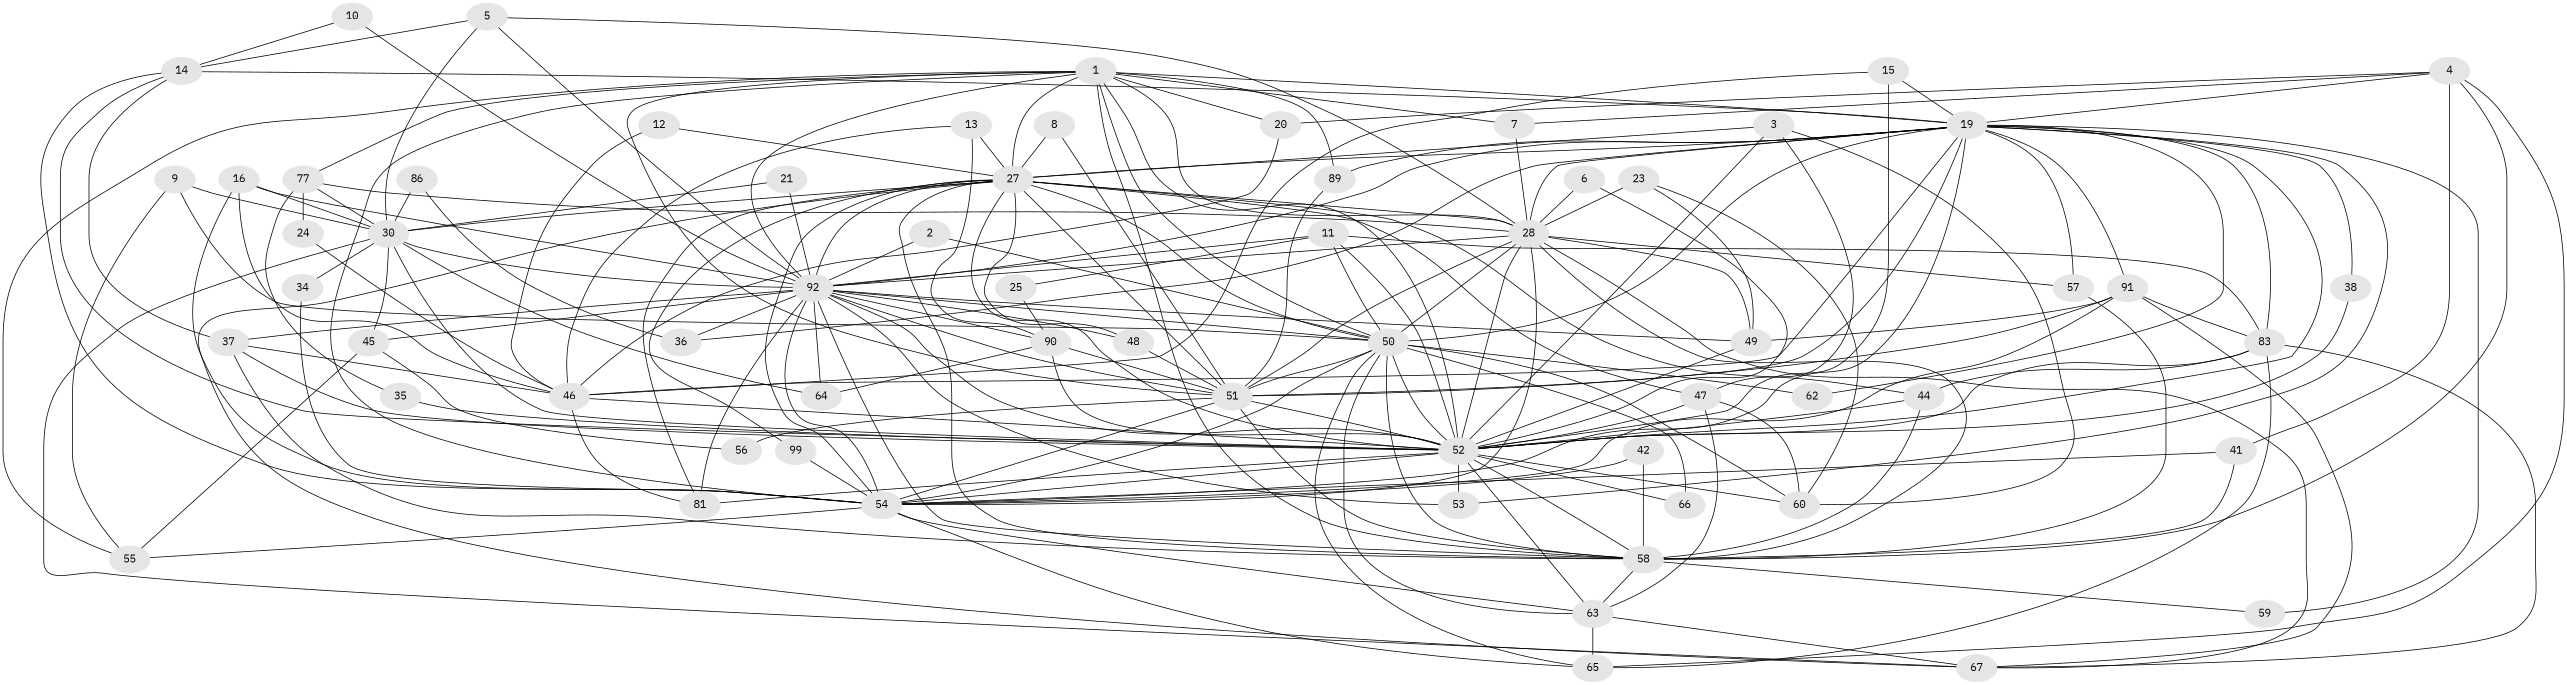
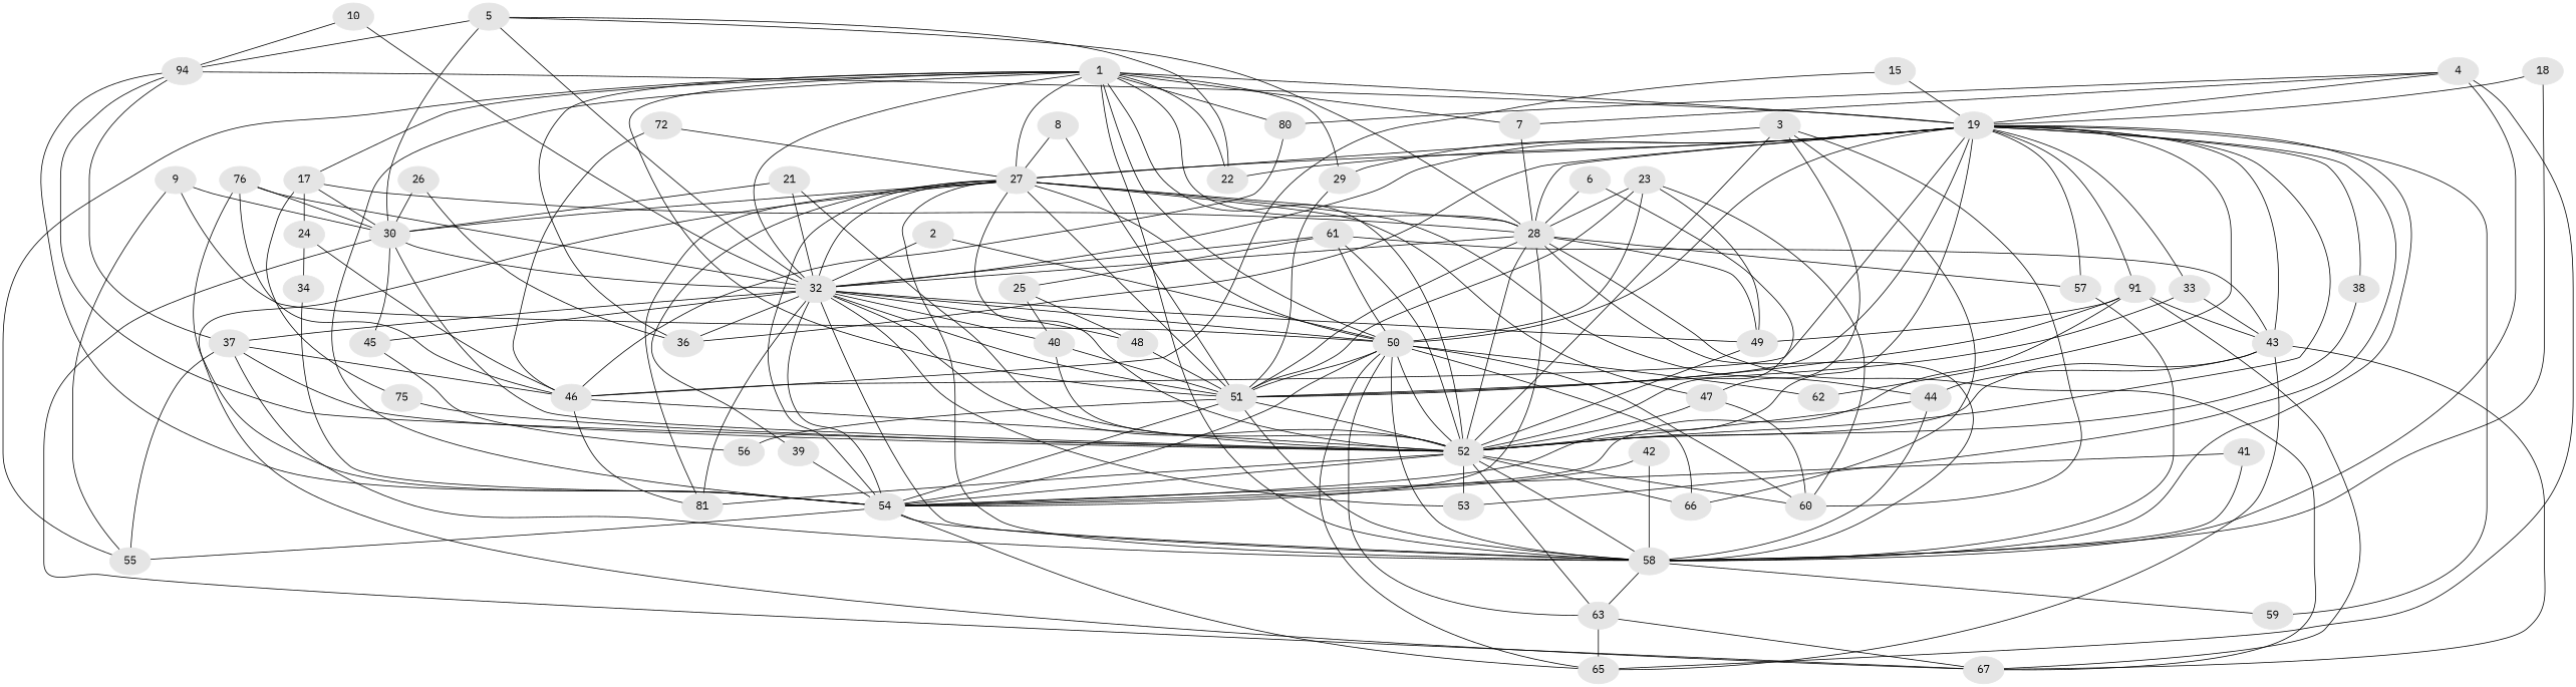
  graph {
    fontname="IBM Plex Mono"
    node [color=gray90 fontname="IBM Plex Mono" style=filled]
    edge [fontname="IBM Plex Mono" weight=1.0]
    1
    7
-   17 [label=77]
+   17
    19
-   20
+   20 [label=80]
+   22
    27
    28
-   29 [label=89]
-   32 [label=92]
+   29
+   32
    36
    50
    51
    52
    54
    55
    58
    30
    24
-   35
-   43 [label=83]
+   35 [label=75]
+   43
    46
    n23 [label=91]
+   33
    38
    53
    57
    59
    62
    47
-   39 [label=99]
+   39
    44
    48
    n34 [label=81]
    67
    49
-   40 [label=90]
+   40
    37
    45
-   64
    60
    66
    65
    63
    56
    2
    3
    4
    41
    5
-   14
+   14 [label=94]
    34
    6
    8
    9
    10
-   11
+   11 [label=61]
    25
-   12
-   13
+   12 [label=72]
    15
-   16
+   16 [label=76]
+   18
    21
    23
-   26 [label=86]
+   26
    42
    1 -- 7
    1 -- 17 [weight=2.0]
    1 -- 19
    1 -- 20
+   1 -- 22
    1 -- 27
    1 -- 28
    1 -- 29
    1 -- 32
+   1 -- 36
    1 -- 50
    1 -- 51
    1 -- 52
    1 -- 54
    1 -- 55
    1 -- 58
    7 -- 28
    17 -- 28
    17 -- 30
    17 -- 24
    17 -- 35
+   19 -- 22
    19 -- 27
    19 -- 28
    19 -- 29
    19 -- 32
    19 -- 36
    19 -- 50
    19 -- 51
    19 -- 52
    19 -- 54
+   19 -- 58
    19 -- 43
    19 -- 46 [weight=2.0]
    19 -- n23
+   19 -- 33
    19 -- 38
    19 -- 53
    19 -- 57
    19 -- 59
    19 -- 62
    20 -- 46
    27 -- 28
    27 -- 32
    27 -- 50
    27 -- 51
    27 -- 52
    27 -- 54
    27 -- 58
    27 -- 30
    27 -- 47
    27 -- 39
    27 -- 44
-   27 -- 48
+   25 -- 48
    27 -- n34
    27 -- 67
    28 -- 32
-   28 -- 50
+   23 -- 50
    28 -- 51
    28 -- 52 [weight=2.0]
    28 -- 54
    28 -- 58
    28 -- 57
    28 -- 67
    28 -- 49
    29 -- 51
    32 -- 36
    32 -- 50
    32 -- 51 [weight=3.0]
    32 -- 52
    32 -- 54
    32 -- 58
    32 -- 53
    32 -- 48
    32 -- n34 [weight=2.0]
    32 -- 49
    32 -- 40
    32 -- 37 [weight=2.0]
    32 -- 45 [weight=2.0]
-   32 -- 64
    50 -- 51
    50 -- 52
    50 -- 54
    50 -- 58 [weight=2.0]
    50 -- 62
    50 -- 60
    50 -- 66
    50 -- 65
    50 -- 63
    51 -- 52 [weight=2.0]
    51 -- 54
    51 -- 58
    51 -- 56
    52 -- 54
    52 -- 58
    52 -- 53
    52 -- n34
    52 -- 60
    52 -- 66
    52 -- 63
    54 -- 55
-   54 -- 63
+   54 -- 58
    54 -- 65
    58 -- 59
    58 -- 63
    30 -- 32
    30 -- 52
    30 -- 67
    30 -- 45
-   30 -- 64
-   30 -- 34
+   24 -- 34
    24 -- 46
    35 -- 52
    43 -- 52
    43 -- 44
    43 -- 67
    43 -- 65
    46 -- 52
    46 -- n34
    n23 -- 51
    n23 -- 54
    n23 -- 43
    n23 -- 67
    n23 -- 49
+   33 -- 51
+   33 -- 43
    38 -- 52
    57 -- 58
    47 -- 52
    47 -- 60
-   47 -- 63
    39 -- 54
    44 -- 52
    44 -- 58 [weight=2.0]
    48 -- 51
    49 -- 52
    40 -- 51
    40 -- 52
-   40 -- 64
    37 -- 52
    37 -- 58
    37 -- 46
-   45 -- 55
+   37 -- 55
    45 -- 56
    63 -- 67
    63 -- 65
    2 -- 32
    2 -- 50
    3 -- 27
    3 -- 52
    3 -- 47
    3 -- 60
+   3 -- 66
    4 -- 7
    4 -- 19
    4 -- 20
    4 -- 58 [weight=2.0]
    4 -- 65
-   4 -- 41
    41 -- 54
    41 -- 58
+   5 -- 22
    5 -- 28
    5 -- 32
    5 -- 30
    5 -- 14
    14 -- 19
    14 -- 52
    14 -- 54
    14 -- 37
    34 -- 54
    6 -- 28
    6 -- 52
    8 -- 27
    8 -- 51
    9 -- 50
    9 -- 55
    9 -- 30
    10 -- 32
    10 -- 14
    11 -- 32
    11 -- 50
    11 -- 52
    11 -- 43
    11 -- 25
    25 -- 40
    12 -- 27
    12 -- 46
-   13 -- 27
-   13 -- 46
-   13 -- 40
    15 -- 19
    15 -- 46
    16 -- 32
    16 -- 54
    16 -- 30
    16 -- 46
+   18 -- 19
+   18 -- 58
    21 -- 32
-   15 -- 52
+   21 -- 52
    21 -- 30
    23 -- 28
+   23 -- 51
    23 -- 49
    23 -- 60
    26 -- 36
    26 -- 30
    42 -- 54
    42 -- 58
  }
